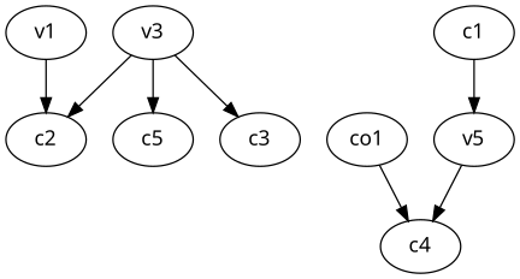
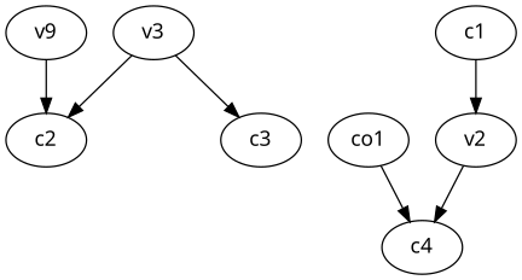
  strict digraph {
    fontname="Noto Sans"
    node [fontname="Noto Sans"]
    edge [fontname="Noto Sans" weight=1]
-   v1
+   v1 [label=v9]
    c2
-   v2 [label=v5]
+   v2
    c4
    c1
    v3
-   c5
    c3
    co1
    v1 -> c2
    v2 -> c4
    c1 -> v2
    v3 -> c2
-   v3 -> c5
    v3 -> c3
    co1 -> c4
  }
